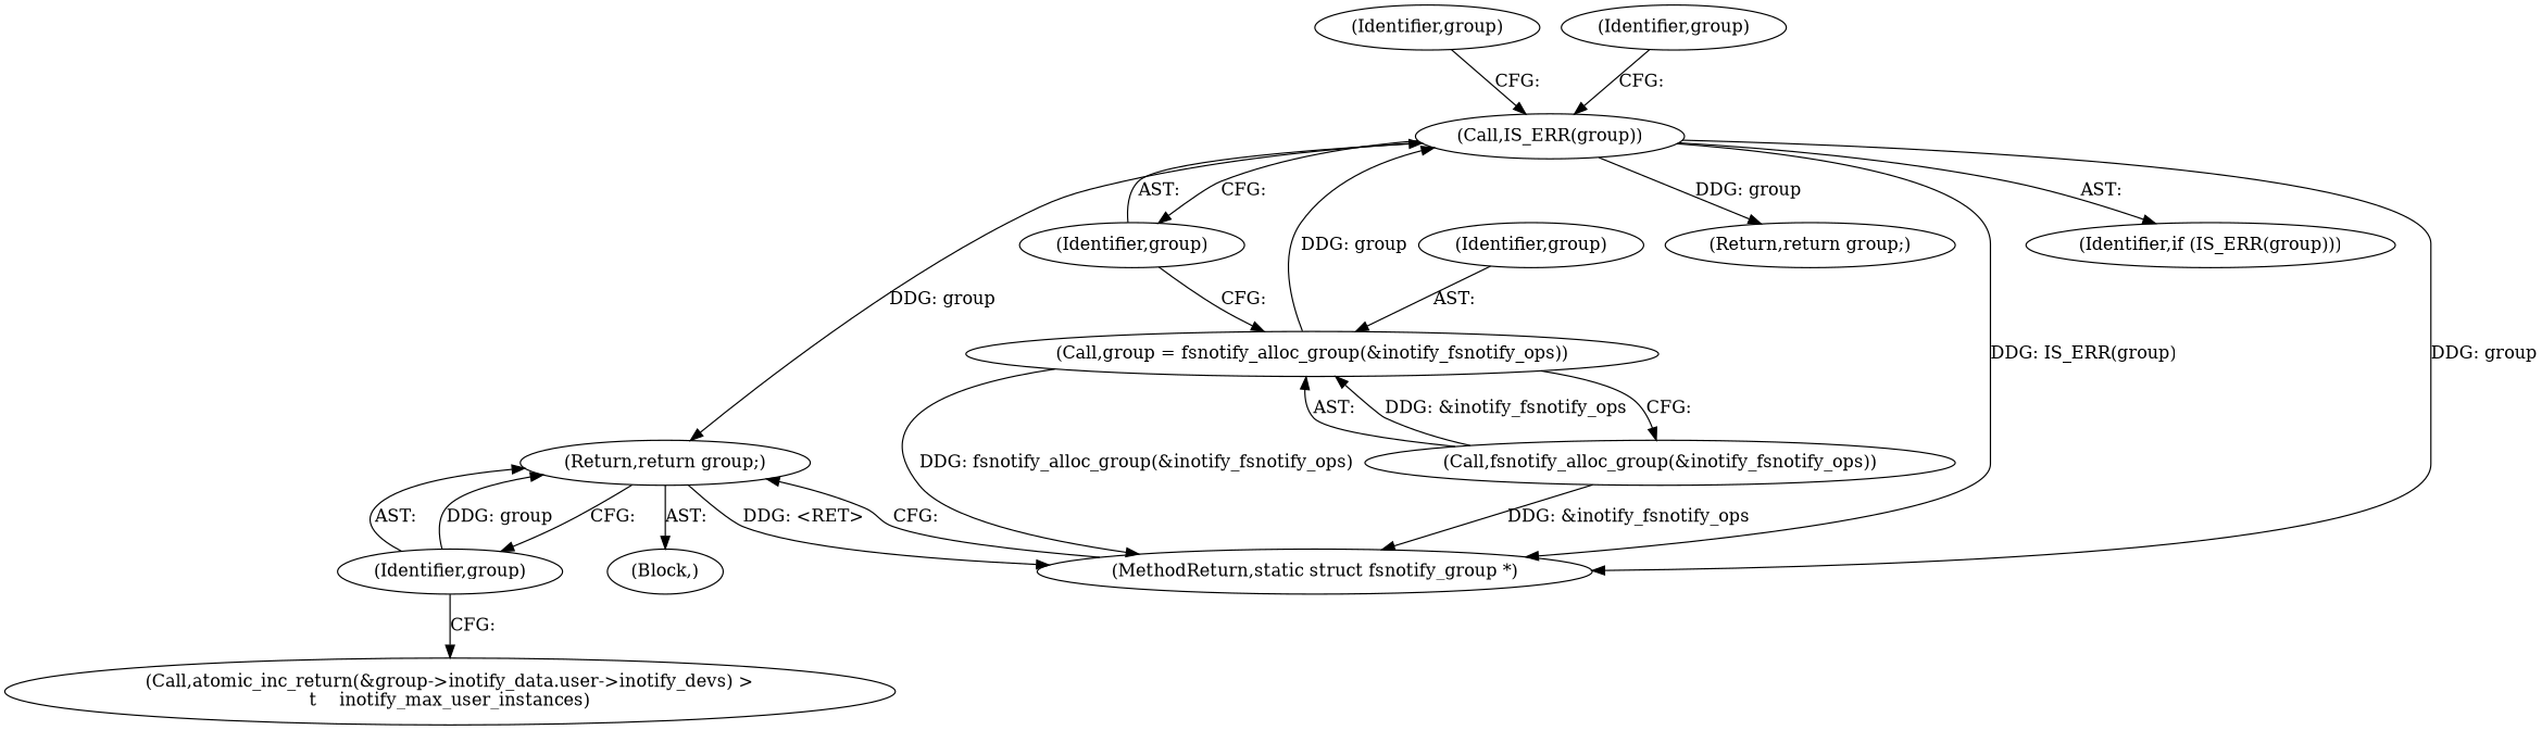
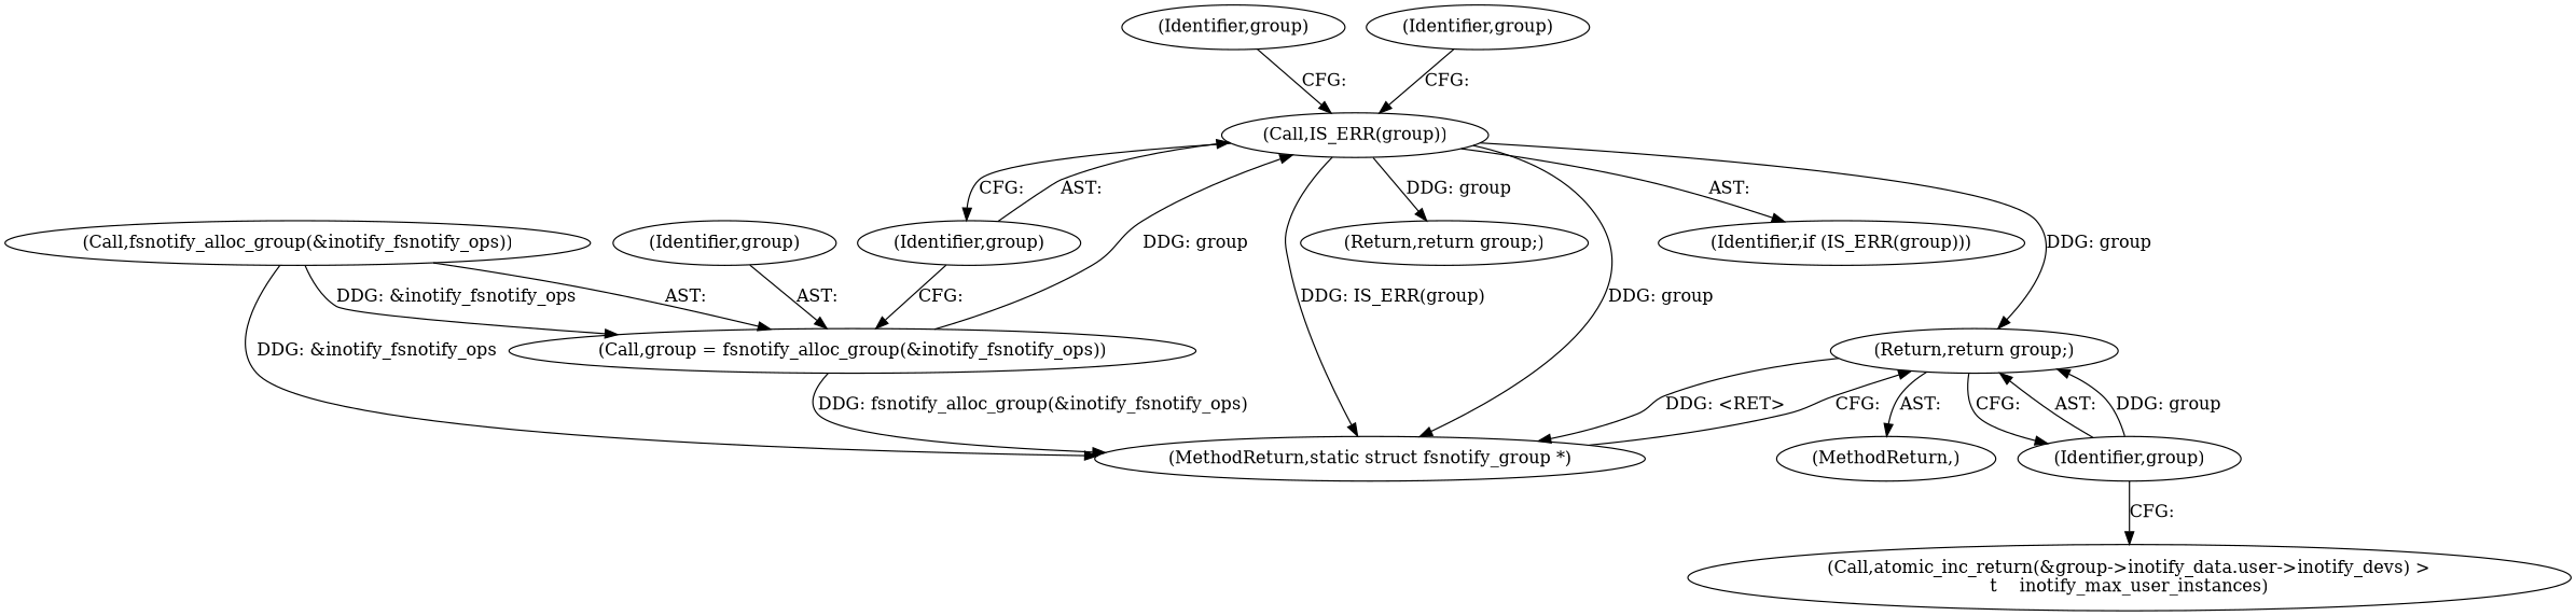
  digraph {
    n1 [label="(Return,return group;)"]
    n2 [label="(Identifier,group)"]
    n3 [label="(MethodReturn,static struct fsnotify_group *)"]
-   n4 [label="(Block,)"]
+   n4 [label="(MethodReturn,)"]
    n5 [label="(Call,atomic_inc_return(&group->inotify_data.user->inotify_devs) >\n\t    inotify_max_user_instances)"]
    n6 [label="(Call,IS_ERR(group))"]
    n7 [label="(Return,return group;)"]
    n8 [label="(Identifier,group)"]
    n9 [label="(Identifier,if (IS_ERR(group)))"]
    n10 [label="(Call,group = fsnotify_alloc_group(&inotify_fsnotify_ops))"]
    n11 [label="(Call,fsnotify_alloc_group(&inotify_fsnotify_ops))"]
    n12 [label="(Identifier,group)"]
    n13 [label="(Identifier,group)"]
    n14 [label="(Identifier,group)"]
    n1 -> n2 [label="CFG: "]
    n1 -> n3 [label="DDG: <RET>"]
    n1 -> n4 [label="AST: "]
    n2 -> n1 [label="AST: "]
    n2 -> n1 [label="DDG: group"]
    n2 -> n5 [label="CFG: "]
    n3 -> n1 [label="CFG: "]
    n6 -> n1 [label="DDG: group"]
    n6 -> n3 [label="DDG: IS_ERR(group)"]
    n6 -> n3 [label="DDG: group"]
    n6 -> n7 [label="DDG: group"]
    n6 -> n8 [label="CFG: "]
    n6 -> n9 [label="AST: "]
    n8 -> n6 [label="AST: "]
    n8 -> n10 [label="CFG: "]
    n10 -> n3 [label="DDG: fsnotify_alloc_group(&inotify_fsnotify_ops)"]
    n10 -> n6 [label="DDG: group"]
-   n10 -> n11 [label="CFG: "]
    n11 -> n3 [label="DDG: &inotify_fsnotify_ops"]
    n11 -> n10 [label="AST: "]
    n11 -> n10 [label="DDG: &inotify_fsnotify_ops"]
    n12 -> n6 [label="CFG: "]
    n13 -> n10 [label="AST: "]
    n14 -> n6 [label="CFG: "]
  }
